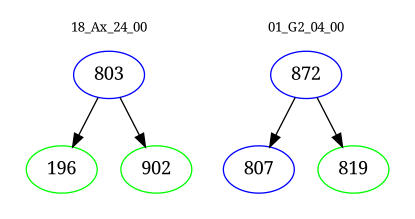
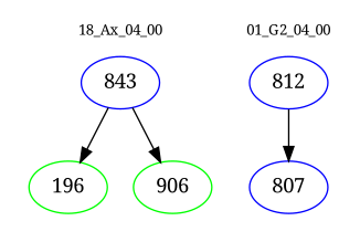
  digraph {
    fontname="Noto Serif"
    node [color=blue fontname="Noto Serif"]
    edge [color=black fontname="Noto Serif"]
-   n1 [label=803]
+   n1 [label=843]
    n2 [color=green label=196]
-   n3 [color=green label=902]
-   n4 [label=872]
+   n3 [color=green label=906]
+   n4 [label=812]
    n5 [label=807]
-   n6 [color=green label=819]
    subgraph cluster_1 {
      color=white
      fontsize=10
-     label="18_Ax_24_00"
+     label="18_Ax_04_00"
      n1
      n2
      n3
    }
    subgraph cluster_2 {
      color=white
      fontsize=10
      label="01_G2_04_00"
      n4
      n5
-     n6
    }
    n1 -> n2
    n1 -> n3
    n4 -> n5
-   n4 -> n6
  }
